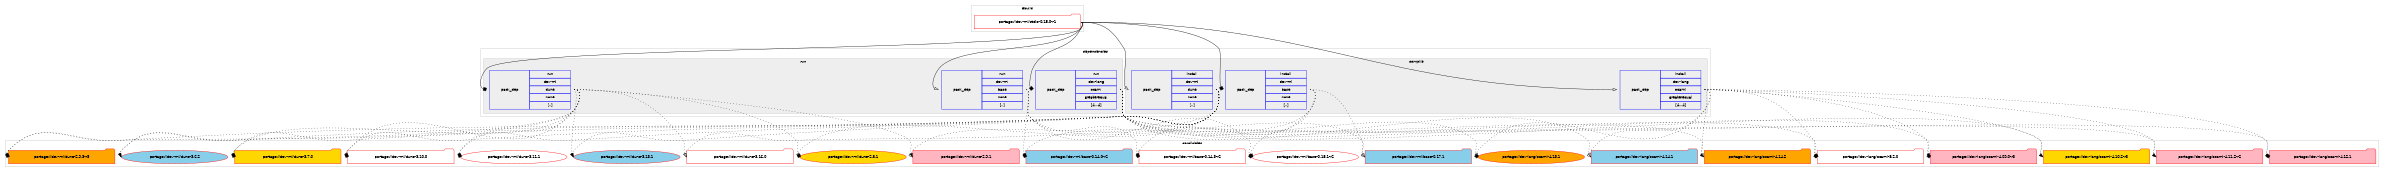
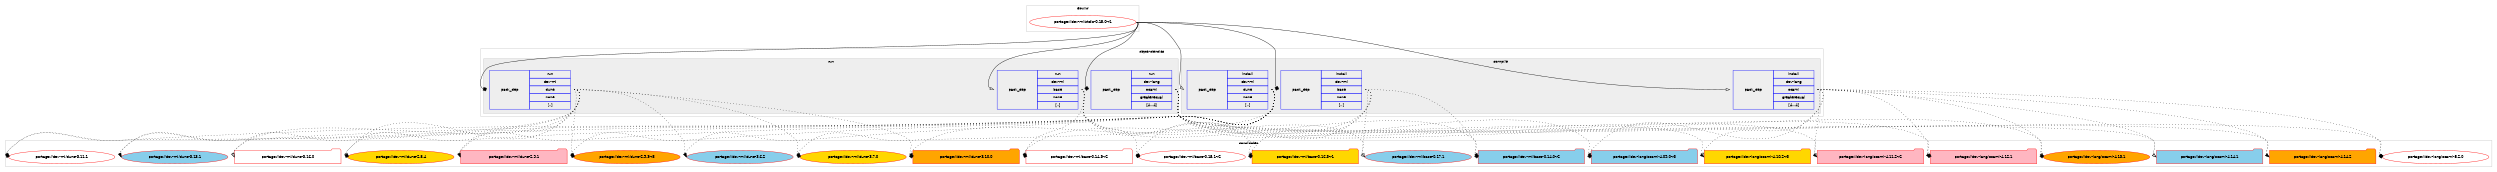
  digraph {
    compound=true
    concentrate=true
    fontname=Helvetica
    fontsize=10
    newrank=true
    rankdir=TB
    ranksep=1.5
    node [color=red fontname=Helvetica fontsize=10 shape=folder style=filled]
    edge [arrowhead=box headport=w style=dotted tailport=e weight=100]
-   n1 [fillcolor=white label="portage://dev-ml/stdio-0.15.0-r1" width=4]
+   n1 [fillcolor=white label="portage://dev-ml/stdio-0.15.0-r1" shape=ellipse width=4]
    n2 [color=blue label=<<TABLE BORDER="0" CELLBORDER="1" CELLSPACING="0" CELLPADDING="4" WIDTH="220"><TR><TD ROWSPAN="6" CELLPADDING="30">pack_dep</TD></TR><TR><TD WIDTH="110">install</TD></TR><TR><TD>dev-lang</TD></TR><TR><TD>ocaml</TD></TR><TR><TD>greaterequal</TD></TR><TR><TD>[4,,,4]</TD></TR></TABLE>> shape=none style=""]
    n3 [color=blue label=<<TABLE BORDER="0" CELLBORDER="1" CELLSPACING="0" CELLPADDING="4" WIDTH="220"><TR><TD ROWSPAN="6" CELLPADDING="30">pack_dep</TD></TR><TR><TD WIDTH="110">install</TD></TR><TR><TD>dev-ml</TD></TR><TR><TD>base</TD></TR><TR><TD>none</TD></TR><TR><TD>[,,]</TD></TR></TABLE>> shape=none style=""]
    n4 [color=blue label=<<TABLE BORDER="0" CELLBORDER="1" CELLSPACING="0" CELLPADDING="4" WIDTH="220"><TR><TD ROWSPAN="6" CELLPADDING="30">pack_dep</TD></TR><TR><TD WIDTH="110">install</TD></TR><TR><TD>dev-ml</TD></TR><TR><TD>dune</TD></TR><TR><TD>none</TD></TR><TR><TD>[,,]</TD></TR></TABLE>> shape=none style=""]
    n5 [color=blue label=<<TABLE BORDER="0" CELLBORDER="1" CELLSPACING="0" CELLPADDING="4" WIDTH="220"><TR><TD ROWSPAN="6" CELLPADDING="30">pack_dep</TD></TR><TR><TD WIDTH="110">run</TD></TR><TR><TD>dev-lang</TD></TR><TR><TD>ocaml</TD></TR><TR><TD>greaterequal</TD></TR><TR><TD>[4,,,4]</TD></TR></TABLE>> shape=none style=""]
    n6 [color=blue label=<<TABLE BORDER="0" CELLBORDER="1" CELLSPACING="0" CELLPADDING="4" WIDTH="220"><TR><TD ROWSPAN="6" CELLPADDING="30">pack_dep</TD></TR><TR><TD WIDTH="110">run</TD></TR><TR><TD>dev-ml</TD></TR><TR><TD>base</TD></TR><TR><TD>none</TD></TR><TR><TD>[,,]</TD></TR></TABLE>> shape=none style=""]
    n7 [color=blue label=<<TABLE BORDER="0" CELLBORDER="1" CELLSPACING="0" CELLPADDING="4" WIDTH="220"><TR><TD ROWSPAN="6" CELLPADDING="30">pack_dep</TD></TR><TR><TD WIDTH="110">run</TD></TR><TR><TD>dev-ml</TD></TR><TR><TD>dune</TD></TR><TR><TD>none</TD></TR><TR><TD>[,,]</TD></TR></TABLE>> shape=none style=""]
-   n8 [fillcolor=white label="portage://dev-lang/ocaml-5.2.0" width=4]
+   n8 [fillcolor=white label="portage://dev-lang/ocaml-5.2.0" shape=ellipse width=4]
    n9 [fillcolor=orange label="portage://dev-lang/ocaml-4.14.2" width=4]
    n10 [fillcolor=skyblue label="portage://dev-lang/ocaml-4.14.1" width=4]
    n11 [fillcolor=orange label="portage://dev-lang/ocaml-4.13.1" shape=ellipse width=4]
    n12 [fillcolor=lightpink label="portage://dev-lang/ocaml-4.12.1" width=4]
    n13 [fillcolor=lightpink label="portage://dev-lang/ocaml-4.11.2-r2" width=4]
    n14 [fillcolor=gold label="portage://dev-lang/ocaml-4.10.2-r3" width=4]
-   n15 [fillcolor=lightpink label="portage://dev-lang/ocaml-4.09.0-r3" width=4]
-   n16 [fillcolor=skyblue label="portage://dev-ml/base-0.17.1" width=4]
+   n15 [fillcolor=skyblue label="portage://dev-lang/ocaml-4.09.0-r3" width=4]
+   n16 [fillcolor=skyblue label="portage://dev-ml/base-0.17.1" shape=ellipse width=4]
+   n17 [fillcolor=gold label="portage://dev-ml/base-0.16.3-r1" width=4]
    n18 [fillcolor=white label="portage://dev-ml/base-0.15.1-r2" shape=ellipse width=4]
    n19 [fillcolor=white label="portage://dev-ml/base-0.14.3-r2" width=4]
    n20 [fillcolor=skyblue label="portage://dev-ml/base-0.14.0-r2" width=4]
    n21 [fillcolor=white label="portage://dev-ml/dune-3.16.0" width=4]
    n22 [fillcolor=skyblue label="portage://dev-ml/dune-3.13.1" shape=ellipse width=4]
    n23 [fillcolor=white label="portage://dev-ml/dune-3.11.1" shape=ellipse width=4]
-   n24 [fillcolor=white label="portage://dev-ml/dune-3.10.0" width=4]
-   n25 [fillcolor=gold label="portage://dev-ml/dune-3.7.0" width=4]
+   n24 [fillcolor=orange label="portage://dev-ml/dune-3.10.0" width=4]
+   n25 [fillcolor=gold label="portage://dev-ml/dune-3.7.0" shape=ellipse width=4]
    n26 [fillcolor=skyblue label="portage://dev-ml/dune-3.6.2" shape=ellipse width=4]
-   n27 [fillcolor=orange label="portage://dev-ml/dune-2.9.3-r3" width=4]
+   n27 [fillcolor=orange label="portage://dev-ml/dune-2.9.3-r3" shape=ellipse width=4]
    n28 [fillcolor=lightpink label="portage://dev-ml/dune-2.9.1" width=4]
-   n29 [fillcolor=gold label="portage://dev-ml/dune-2.8.1" shape=ellipse width=4]
+   n29 [fillcolor=gold label="portage://dev-ml/dune-2.8.4" shape=ellipse width=4]
    subgraph cluster_1 {
      color=gray
      label=<<i>dependencies</i>>
      subgraph cluster_2 {
        color=gray
        fillcolor="#eeeeee"
        label=<<i>compile</i>>
        style=filled
        subgraph sub_3 {
          color=gray
          fillcolor="#eeeeee"
          label=<<i>compile</i>>
          style=filled
          n2
        }
        subgraph sub_4 {
          color=gray
          fillcolor="#eeeeee"
          label=<<i>compile</i>>
          style=filled
          n3
        }
        subgraph sub_5 {
          color=gray
          fillcolor="#eeeeee"
          label=<<i>compile</i>>
          style=filled
          n4
        }
      }
      subgraph cluster_6 {
        color=gray
        fillcolor="#eeeeee"
        label=<<i>compile and run</i>>
        style=filled
      }
      subgraph cluster_7 {
        color=gray
        fillcolor="#eeeeee"
        label=<<i>run</i>>
        style=filled
        subgraph sub_8 {
          color=gray
          fillcolor="#eeeeee"
          label=<<i>run</i>>
          style=filled
          n5
        }
        subgraph sub_9 {
          color=gray
          fillcolor="#eeeeee"
          label=<<i>run</i>>
          style=filled
          n6
        }
        subgraph sub_10 {
          color=gray
          fillcolor="#eeeeee"
          label=<<i>run</i>>
          style=filled
          n7
        }
      }
    }
    subgraph cluster_11 {
      color=gray
      label=<<i>ebuild</i>>
      n1
    }
    subgraph cluster_12 {
      color=gray
      label=<<i>candidates</i>>
      rank=same
      subgraph sub_13 {
        color=black
        label=<<i>candidates</i>>
        nodesep=1
        rank=same
        n8
        n9
        n10
        n11
        n12
        n13
        n14
        n15
      }
      subgraph sub_14 {
        color=black
        label=<<i>candidates</i>>
        nodesep=1
        rank=same
        n16
+       n17
        n18
        n19
        n20
      }
      subgraph sub_15 {
        color=black
        label=<<i>candidates</i>>
        nodesep=1
        rank=same
        n21
        n22
        n23
        n24
        n25
        n26
        n27
        n28
        n29
      }
      subgraph sub_16 {
        color=black
        label=<<i>candidates</i>>
        nodesep=1
        rank=same
        n8
        n9
        n10
        n11
        n12
        n13
        n14
        n15
      }
      subgraph sub_17 {
        color=black
        label=<<i>candidates</i>>
        nodesep=1
        rank=same
        n16
+       n17
        n18
        n19
        n20
      }
      subgraph sub_18 {
        color=black
        label=<<i>candidates</i>>
        nodesep=1
        rank=same
        n21
        n22
        n23
        n24
        n25
        n26
        n27
        n28
        n29
      }
    }
    n1 -> n2 [arrowhead=onormal style=solid weight=20]
    n1 -> n3 [style=solid weight=20]
    n1 -> n4 [arrowhead=onormal style=solid weight=20]
    n1 -> n5 [style=solid weight=20]
    n1 -> n6 [arrowhead=onormal style=solid weight=20]
    n1 -> n7 [style=solid weight=20]
    n2 -> n8
    n2 -> n9 [arrowhead=onormal]
    n2 -> n10 [arrowhead=onormal]
    n2 -> n11 [arrowhead=onormal]
    n2 -> n12
    n2 -> n13 [arrowhead=onormal]
    n2 -> n14 [arrowhead=onormal]
    n2 -> n15 [arrowhead=normal]
    n3 -> n16 [arrowhead=onormal]
+   n3 -> n17 [arrowhead=normal]
    n3 -> n18
    n3 -> n19 [arrowhead=normal]
    n3 -> n20 [arrowhead=normal]
    n4 -> n21 [arrowhead=onormal]
    n4 -> n22 [arrowhead=normal]
    n4 -> n23 [arrowhead=normal]
    n4 -> n24 [arrowhead=normal]
    n4 -> n25 [arrowhead=normal]
    n4 -> n26 [arrowhead=normal]
    n4 -> n27 [arrowhead=normal]
    n4 -> n28 [arrowhead=normal]
    n4 -> n29
    n5 -> n8
    n5 -> n9 [arrowhead=normal]
    n5 -> n10 [arrowhead=onormal]
    n5 -> n11
    n5 -> n12 [arrowhead=normal]
    n5 -> n13 [arrowhead=normal]
    n5 -> n14 [arrowhead=normal]
    n5 -> n15
    n6 -> n16 [arrowhead=onormal]
+   n6 -> n17
    n6 -> n18
    n6 -> n19
    n6 -> n20
    n7 -> n21 [arrowhead=onormal]
    n7 -> n22 [arrowhead=normal]
    n7 -> n23
    n7 -> n24
    n7 -> n25
    n7 -> n26 [arrowhead=normal]
    n7 -> n27
    n7 -> n28 [arrowhead=onormal]
    n7 -> n29 [arrowhead=onormal]
  }
